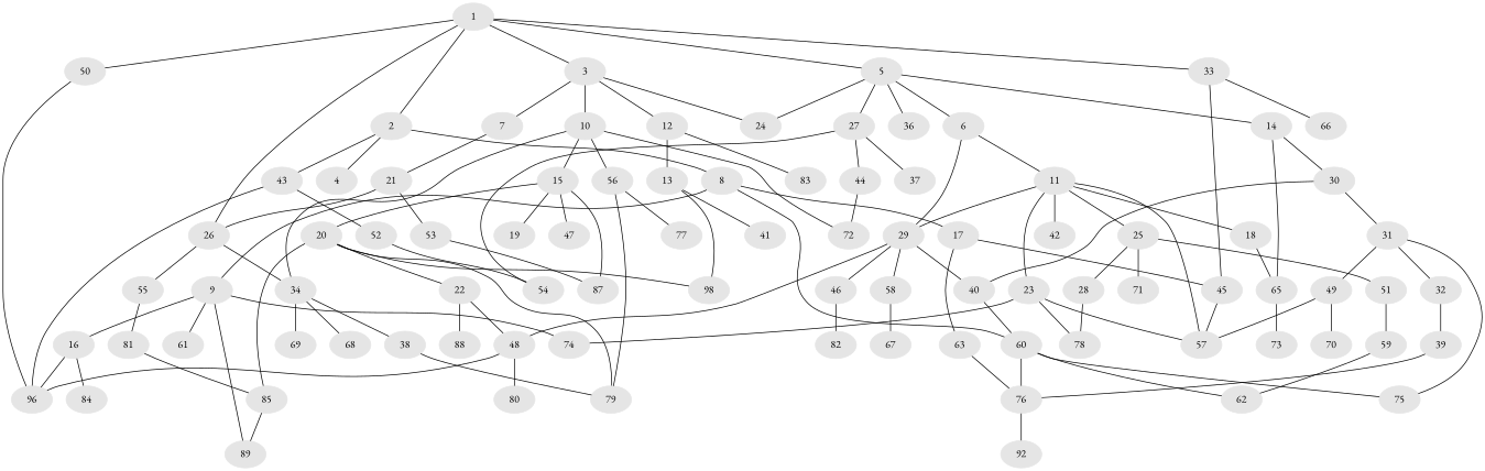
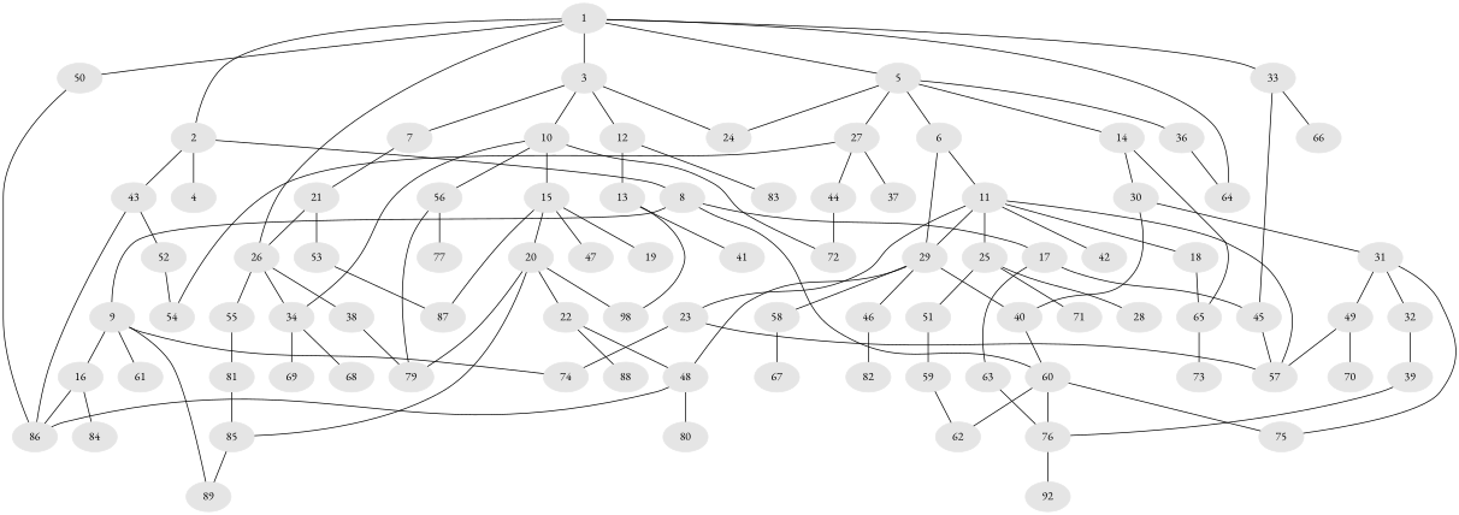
  graph {
    fontname="EB Garamond"
    node [color=gray90 fontname="EB Garamond" style=filled]
    edge [fontname="EB Garamond"]
    1
    2
    3
    5
    26
    33
    50
+   64
    4
    8
    43
    7
    10
    12
    24
    6
    14
    27
    36
    34
    55
    38
    45
    66
-   86 [label=96]
+   86
    9
    17
    60
    52
    21
    15
    56
    72
    13
    83
    11
    29
    30
    65
    37
    44
    54
    18
    23
    25
    42
    57
    48
    40
    46
    58
    53
    16
    61
    74
    89
    63
    75
    76
    62
    84
    19
    20
    47
    87
    68
    69
    79
    77
-   78
    28
    51
    71
    41
    n75 [label=98]
    31
    73
    22
    85
    81
    88
    80
    59
    82
    67
    32
    49
    39
    70
    n90 [label=92]
    1 -- 2
    1 -- 3
    1 -- 5
    1 -- 26
    1 -- 33
    1 -- 50
+   1 -- 64
    2 -- 4
    2 -- 8
    2 -- 43
    3 -- 7
    3 -- 10
    3 -- 12
    3 -- 24
    5 -- 24
    5 -- 6
    5 -- 14
    5 -- 27
    5 -- 36
    26 -- 34
    26 -- 55
-   34 -- 38
+   26 -- 38
    33 -- 45
    33 -- 66
    50 -- 86
    8 -- 9
    8 -- 17
    8 -- 60
    43 -- 86
    43 -- 52
    7 -- 21
    10 -- 34
    10 -- 15
    10 -- 56
    10 -- 72
    12 -- 13
    12 -- 83
    6 -- 11
    6 -- 29
    14 -- 30
    14 -- 65
    27 -- 37
    27 -- 44
    27 -- 54
+   36 -- 64
    34 -- 68
    34 -- 69
    55 -- 81
    38 -- 79
    45 -- 57
    9 -- 16
    9 -- 61
    9 -- 74
    9 -- 89
    17 -- 45
    17 -- 63
    60 -- 75
    60 -- 76
    60 -- 62
    52 -- 54
    21 -- 26
    21 -- 53
    15 -- 19
    15 -- 20
    15 -- 47
    15 -- 87
    56 -- 79
    56 -- 77
    13 -- 41
    13 -- n75
    11 -- 29
    11 -- 18
    11 -- 23
    11 -- 25
    11 -- 42
    11 -- 57
    29 -- 48
    29 -- 40
    29 -- 46
    29 -- 58
    30 -- 40
    30 -- 31
    65 -- 73
    44 -- 72
    18 -- 65
    23 -- 57
    23 -- 74
-   23 -- 78
    25 -- 28
    25 -- 51
    25 -- 71
    48 -- 86
    48 -- 80
    40 -- 60
    46 -- 82
    58 -- 67
    53 -- 87
    16 -- 86
    16 -- 84
    63 -- 76
    76 -- n90
    20 -- 79
    20 -- n75
    20 -- 22
    20 -- 85
-   28 -- 78
    51 -- 59
    31 -- 75
    31 -- 32
    31 -- 49
    22 -- 48
    22 -- 88
    85 -- 89
    81 -- 85
    59 -- 62
    32 -- 39
    49 -- 57
    49 -- 70
    39 -- 76
  }
